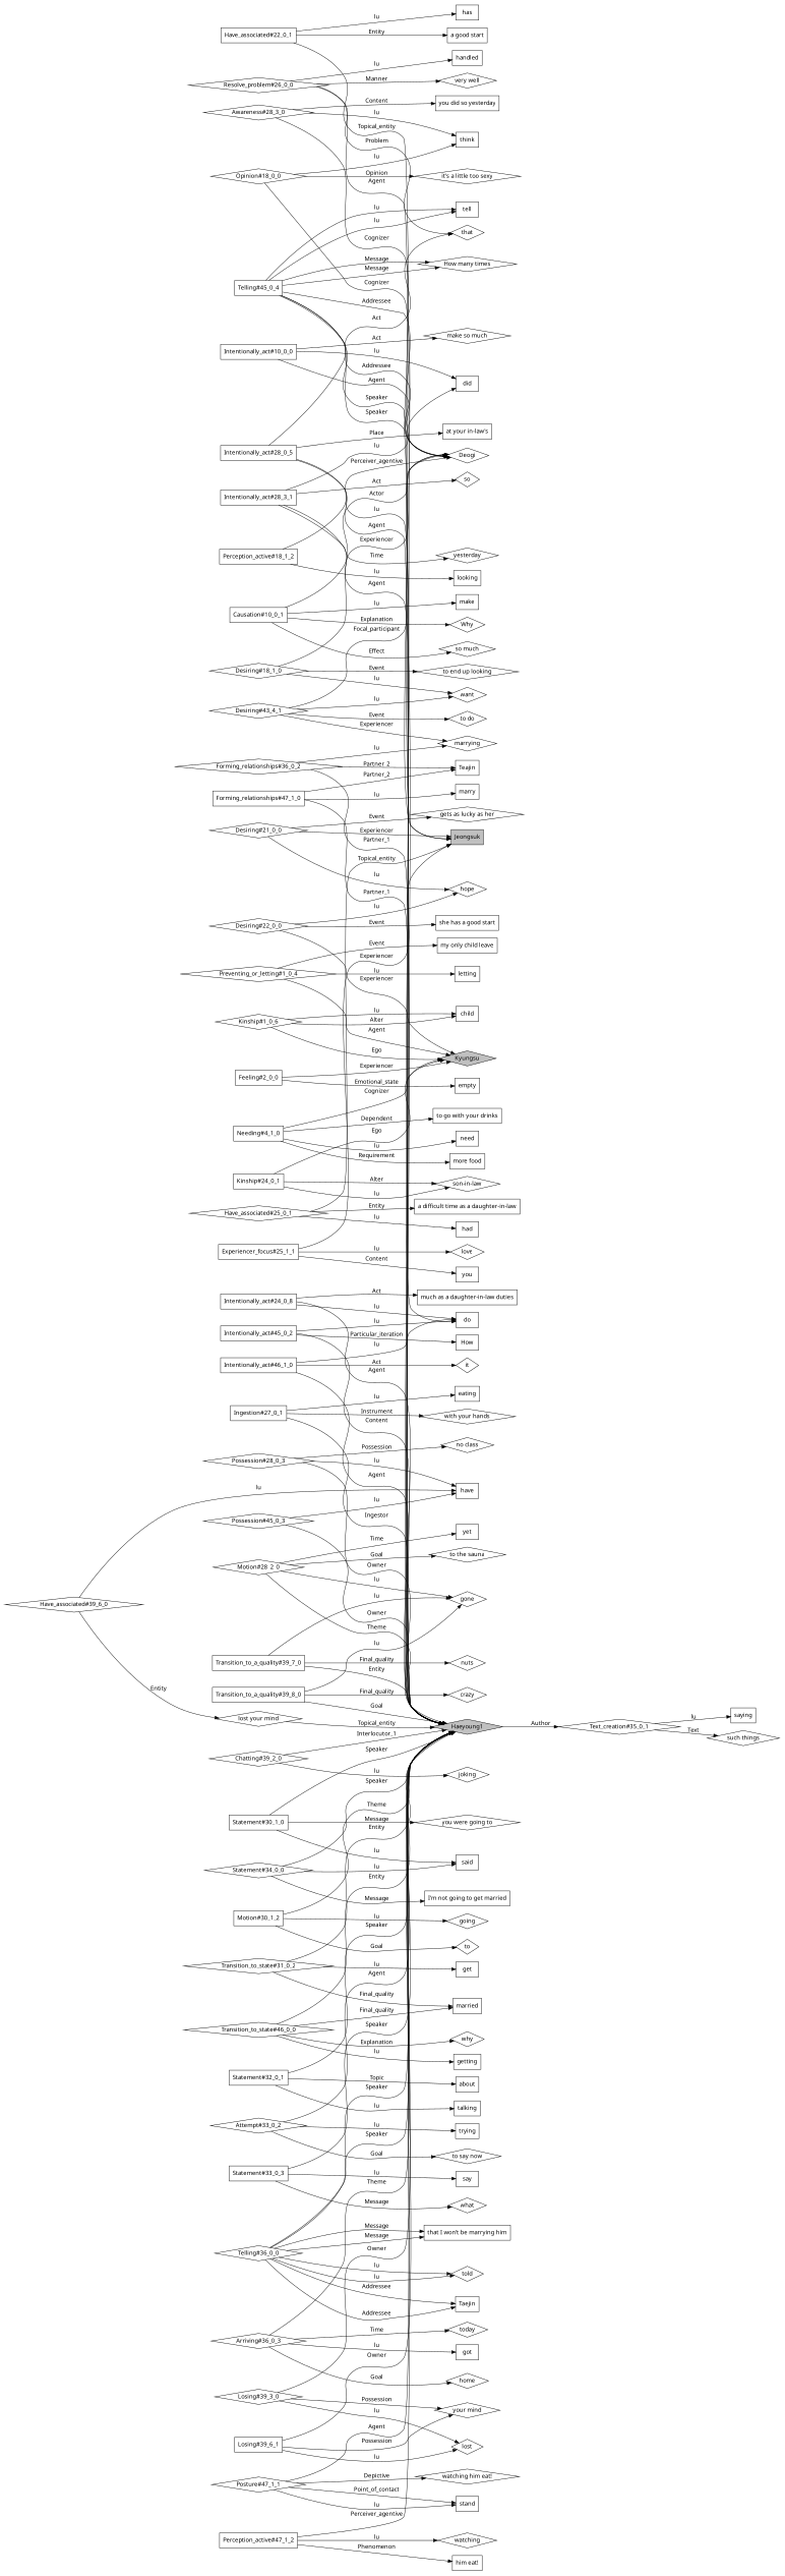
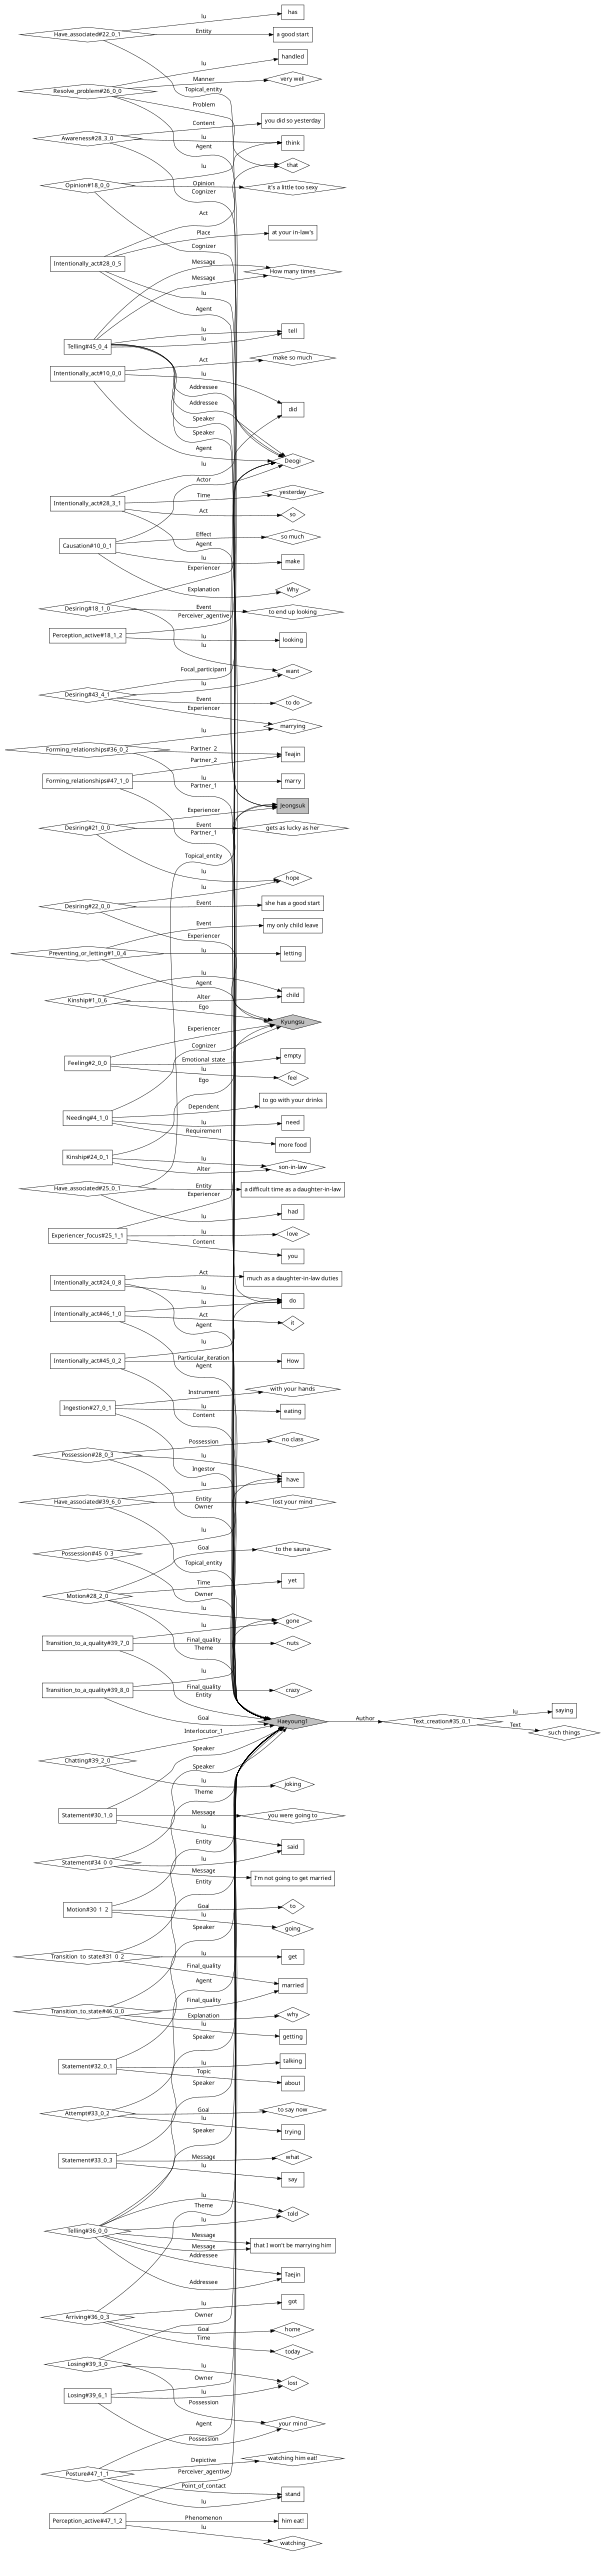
  digraph {
    fontname="Noto Sans"
    rankdir=LR
    node [fontname="Noto Sans" shape=diamond]
    edge [fontname="Noto Sans"]
    n1 [fillcolor=gray label=Haeyoung1 style=filled]
    n2 [label="Text_creation#35_0_1"]
-   n3 [label="Have_associated#22_0_1" shape=box]
+   n3 [label="Have_associated#22_0_1"]
    n4 [label=has shape=box]
    n5 [label="a good start" shape=box]
    n6 [label="Intentionally_act#24_0_8" shape=box]
    n7 [label=do shape=box]
    n8 [label="much as a daughter-in-law duties" shape=box]
    n9 [label="Ingestion#27_0_1" shape=box]
    n10 [label=eating shape=box]
    n11 [label="with your hands"]
    n12 [label="Possession#28_0_3"]
    n13 [label=have shape=box]
    n14 [label="no class"]
    n15 [label="Intentionally_act#28_0_5" shape=box]
    n16 [label=that]
    n17 [label="at your in-law's" shape=box]
    n18 [label="Motion#28_2_0"]
    n19 [label=gone]
    n20 [label="to the sauna"]
    n21 [label=yet shape=box]
    n22 [label="Intentionally_act#28_3_1" shape=box]
    n23 [label=did shape=box]
    n24 [label=so]
    n25 [label=yesterday]
    n26 [label="Statement#30_1_0" shape=box]
    n27 [label=said shape=box]
    n28 [label="you were going to"]
    n29 [label="Motion#30_1_2" shape=box]
    n30 [label=going]
    n31 [label=to]
    n32 [label="Transition_to_state#31_0_2"]
    n33 [label=get shape=box]
    n34 [label=married shape=box]
    n35 [label="Statement#32_0_1" shape=box]
    n36 [label=talking shape=box]
    n37 [label=about shape=box]
    n38 [label="Attempt#33_0_2"]
    n39 [label=trying shape=box]
    n40 [label="to say now"]
    n41 [label="Statement#33_0_3" shape=box]
    n42 [label=say shape=box]
    n43 [label=what]
    n44 [label="Statement#34_0_0"]
    n45 [label="I'm not going to get married" shape=box]
    n46 [label=saying shape=box]
    n47 [label="such things"]
    n48 [label="Telling#36_0_0"]
    n49 [label=told]
    n50 [label=Taejin shape=box]
    n51 [label="that I won't be marrying him" shape=box]
    n52 [label="Forming_relationships#36_0_2"]
    n53 [label=marrying]
    n54 [label=Teajin shape=box]
    n55 [label="Arriving#36_0_3"]
    n56 [label=got shape=box]
    n57 [label=home]
    n58 [label=today]
    n59 [label="Chatting#39_2_0"]
    n60 [label=joking]
    n61 [label="Losing#39_3_0"]
    n62 [label=lost]
    n63 [label="your mind"]
    n64 [label="Have_associated#39_6_0"]
    n65 [label="lost your mind"]
    n66 [label="Losing#39_6_1" shape=box]
    n67 [label="Transition_to_a_quality#39_7_0" shape=box]
    n68 [label=nuts]
    n69 [label="Transition_to_a_quality#39_8_0" shape=box]
    n70 [label=crazy]
    n71 [label="Intentionally_act#45_0_2" shape=box]
    n72 [label=How shape=box]
    n73 [label="Possession#45_0_3"]
    n74 [label="Telling#45_0_4" shape=box]
    n75 [label=tell shape=box]
    n76 [label="How many times"]
    n77 [label=Deogi]
    n78 [label="Transition_to_state#46_0_0"]
    n79 [label=getting shape=box]
    n80 [label=why]
    n81 [label="Intentionally_act#46_1_0" shape=box]
    n82 [label=it]
    n83 [label="Forming_relationships#47_1_0" shape=box]
    n84 [label=marry shape=box]
    n85 [label="Posture#47_1_1"]
    n86 [label=stand shape=box]
    n87 [label="watching him eat!"]
    n88 [label="Perception_active#47_1_2" shape=box]
    n89 [label=watching]
    n90 [label="him eat!" shape=box]
    n91 [fillcolor=gray label=Kyungsu style=filled]
    n92 [label="Preventing_or_letting#1_0_4"]
    n93 [label=letting shape=box]
    n94 [label="my only child leave" shape=box]
    n95 [label="Kinship#1_0_6"]
    n96 [label=child shape=box]
    n97 [label="Feeling#2_0_0" shape=box]
+   n98 [label=feel]
    n99 [label=empty shape=box]
    n100 [label="Needing#4_1_0" shape=box]
    n101 [label=need shape=box]
    n102 [label="more food" shape=box]
    n103 [label="to go with your drinks" shape=box]
    n104 [label="Desiring#22_0_0"]
    n105 [label=hope]
    n106 [label="she has a good start" shape=box]
    n107 [label="Kinship#24_0_1" shape=box]
    n108 [label="son-in-law"]
    n109 [label="Intentionally_act#10_0_0" shape=box]
    n110 [label="make so much"]
    n111 [label="Causation#10_0_1" shape=box]
    n112 [label=make shape=box]
    n113 [label=Why]
    n114 [label="so much"]
    n115 [label="Desiring#18_1_0"]
    n116 [label=want]
    n117 [label="to end up looking"]
    n118 [label="Perception_active#18_1_2" shape=box]
    n119 [label=looking shape=box]
    n120 [label="Awareness#28_3_0"]
    n121 [label=think shape=box]
    n122 [label="you did so yesterday" shape=box]
    n123 [label="Desiring#43_4_1"]
    n124 [label="to do"]
    n125 [fillcolor=gray label=Jeongsuk shape=box style=filled]
    n126 [label="Opinion#18_0_0"]
    n127 [label="it's a little too sexy"]
    n128 [label="Desiring#21_0_0"]
    n129 [label="gets as lucky as her"]
    n130 [label="Have_associated#25_0_1"]
    n131 [label=had shape=box]
    n132 [label="a difficult time as a daughter-in-law" shape=box]
    n133 [label="Experiencer_focus#25_1_1" shape=box]
    n134 [label=love]
    n135 [label=you shape=box]
    n136 [label="Resolve_problem#26_0_0"]
    n137 [label=handled shape=box]
    n138 [label="very well"]
    n1 -> n2 [label=Author]
    n2 -> n46 [label=lu]
    n2 -> n47 [label=Text]
    n3 -> n1 [label=Topical_entity]
    n3 -> n4 [label=lu]
    n3 -> n5 [label=Entity]
    n6 -> n1 [label=Agent]
    n6 -> n7 [label=lu]
    n6 -> n8 [label=Act]
    n9 -> n1 [label=Ingestor]
    n9 -> n10 [label=lu]
    n9 -> n11 [label=Instrument]
    n12 -> n1 [label=Owner]
    n12 -> n13 [label=lu]
    n12 -> n14 [label=Possession]
    n15 -> n1 [label=Agent]
    n15 -> n7 [label=lu]
    n15 -> n16 [label=Act]
    n15 -> n17 [label=Place]
    n18 -> n1 [label=Theme]
    n18 -> n19 [label=lu]
    n18 -> n20 [label=Goal]
    n18 -> n21 [label=Time]
    n22 -> n1 [label=Agent]
    n22 -> n23 [label=lu]
    n22 -> n24 [label=Act]
    n22 -> n25 [label=Time]
    n26 -> n1 [label=Speaker]
    n26 -> n27 [label=lu]
    n26 -> n28 [label=Message]
    n29 -> n1 [label=Theme]
    n29 -> n30 [label=lu]
    n29 -> n31 [label=Goal]
    n32 -> n1 [label=Entity]
    n32 -> n33 [label=lu]
    n32 -> n34 [label=Final_quality]
    n35 -> n1 [label=Speaker]
    n35 -> n36 [label=lu]
    n35 -> n37 [label=Topic]
    n38 -> n1 [label=Agent]
    n38 -> n39 [label=lu]
    n38 -> n40 [label=Goal]
    n41 -> n1 [label=Speaker]
    n41 -> n42 [label=lu]
    n41 -> n43 [label=Message]
    n44 -> n1 [label=Speaker]
    n44 -> n27 [label=lu]
    n44 -> n45 [label=Message]
    n48 -> n1 [label=Speaker]
    n48 -> n1 [label=Speaker]
    n48 -> n49 [label=lu]
    n48 -> n49 [label=lu]
    n48 -> n50 [label=Addressee]
    n48 -> n50 [label=Addressee]
    n48 -> n51 [label=Message]
    n48 -> n51 [label=Message]
    n52 -> n1 [label=Partner_1]
    n52 -> n53 [label=lu]
    n52 -> n54 [label=Partner_2]
    n55 -> n1 [label=Theme]
    n55 -> n56 [label=lu]
    n55 -> n57 [label=Goal]
    n55 -> n58 [label=Time]
    n59 -> n1 [label=Interlocutor_1]
    n59 -> n60 [label=lu]
    n61 -> n1 [label=Owner]
    n61 -> n62 [label=lu]
    n61 -> n63 [label=Possession]
-   n65 -> n1 [label=Topical_entity]
+   n64 -> n1 [label=Topical_entity]
    n64 -> n13 [label=lu]
    n64 -> n65 [label=Entity]
    n66 -> n1 [label=Owner]
    n66 -> n62 [label=lu]
    n66 -> n63 [label=Possession]
    n67 -> n1 [label=Entity]
    n67 -> n19 [label=lu]
    n67 -> n68 [label=Final_quality]
    n69 -> n1 [label=Goal]
    n69 -> n19 [label=lu]
    n69 -> n70 [label=Final_quality]
    n71 -> n1 [label=Content]
    n71 -> n7 [label=lu]
    n71 -> n72 [label=Particular_iteration]
    n73 -> n1 [label=Owner]
    n73 -> n13 [label=lu]
    n74 -> n1 [label=Speaker]
    n74 -> n1 [label=Speaker]
    n74 -> n75 [label=lu]
    n74 -> n75 [label=lu]
    n74 -> n76 [label=Message]
    n74 -> n76 [label=Message]
    n74 -> n77 [label=Addressee]
    n74 -> n77 [label=Addressee]
    n78 -> n1 [label=Entity]
    n78 -> n34 [label=Final_quality]
    n78 -> n79 [label=lu]
    n78 -> n80 [label=Explanation]
    n81 -> n1 [label=Agent]
    n81 -> n7 [label=lu]
    n81 -> n82 [label=Act]
    n83 -> n1 [label=Partner_1]
    n83 -> n54 [label=Partner_2]
    n83 -> n84 [label=lu]
    n85 -> n1 [label=Agent]
    n85 -> n86 [label=lu]
    n85 -> n86 [label=Point_of_contact]
    n85 -> n87 [label=Depictive]
    n88 -> n1 [label=Perceiver_agentive]
    n88 -> n89 [label=lu]
    n88 -> n90 [label=Phenomenon]
    n92 -> n91 [label=Agent]
    n92 -> n93 [label=lu]
    n92 -> n94 [label=Event]
    n95 -> n91 [label=Ego]
    n95 -> n96 [label=lu]
    n95 -> n96 [label=Alter]
    n97 -> n91 [label=Experiencer]
+   n97 -> n98 [label=lu]
    n97 -> n99 [label=Emotional_state]
    n100 -> n91 [label=Cognizer]
    n100 -> n101 [label=lu]
    n100 -> n102 [label=Requirement]
    n100 -> n103 [label=Dependent]
    n104 -> n91 [label=Experiencer]
    n104 -> n105 [label=lu]
    n104 -> n106 [label=Event]
    n107 -> n91 [label=Ego]
    n107 -> n108 [label=lu]
    n107 -> n108 [label=Alter]
    n109 -> n23 [label=lu]
    n109 -> n77 [label=Agent]
    n109 -> n110 [label=Act]
    n111 -> n77 [label=Actor]
    n111 -> n112 [label=lu]
    n111 -> n113 [label=Explanation]
    n111 -> n114 [label=Effect]
    n115 -> n77 [label=Experiencer]
    n115 -> n116 [label=lu]
    n115 -> n117 [label=Event]
    n118 -> n77 [label=Perceiver_agentive]
    n118 -> n119 [label=lu]
    n120 -> n77 [label=Cognizer]
    n120 -> n121 [label=lu]
    n120 -> n122 [label=Content]
    n123 -> n53 [label=Experiencer]
    n123 -> n77 [label=Focal_participant]
    n123 -> n116 [label=lu]
    n123 -> n124 [label=Event]
    n126 -> n121 [label=lu]
    n126 -> n125 [label=Cognizer]
    n126 -> n127 [label=Opinion]
    n128 -> n105 [label=lu]
    n128 -> n125 [label=Experiencer]
    n128 -> n129 [label=Event]
    n130 -> n125 [label=Topical_entity]
    n130 -> n131 [label=lu]
    n130 -> n132 [label=Entity]
    n133 -> n125 [label=Experiencer]
    n133 -> n134 [label=lu]
    n133 -> n135 [label=Content]
    n136 -> n16 [label=Problem]
    n136 -> n125 [label=Agent]
    n136 -> n137 [label=lu]
    n136 -> n138 [label=Manner]
  }
